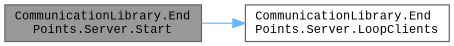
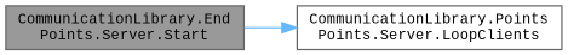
  digraph {
    rankdir=LR
    fontname="Liberation Mono"
    node [fontname="Liberation Mono" fontsize=10 shape=box style=filled]
    n1 [color=gray40 fillcolor=grey60 fontcolor=black height=0.2 label="CommunicationLibrary.End\lPoints.Server.Start" width=0.4]
-   n2 [color=grey40 fillcolor=white height=0.2 label="CommunicationLibrary.End\lPoints.Server.LoopClients" width=0.4]
+   n2 [color=grey40 fillcolor=white height=0.2 label="CommunicationLibrary.Points\lPoints.Server.LoopClients" width=0.4]
    n1 -> n2 [color=steelblue1 fontname="Liberation Mono" fontsize=10 labelfontname=Helvetica labelfontsize=10 style=solid]
  }
